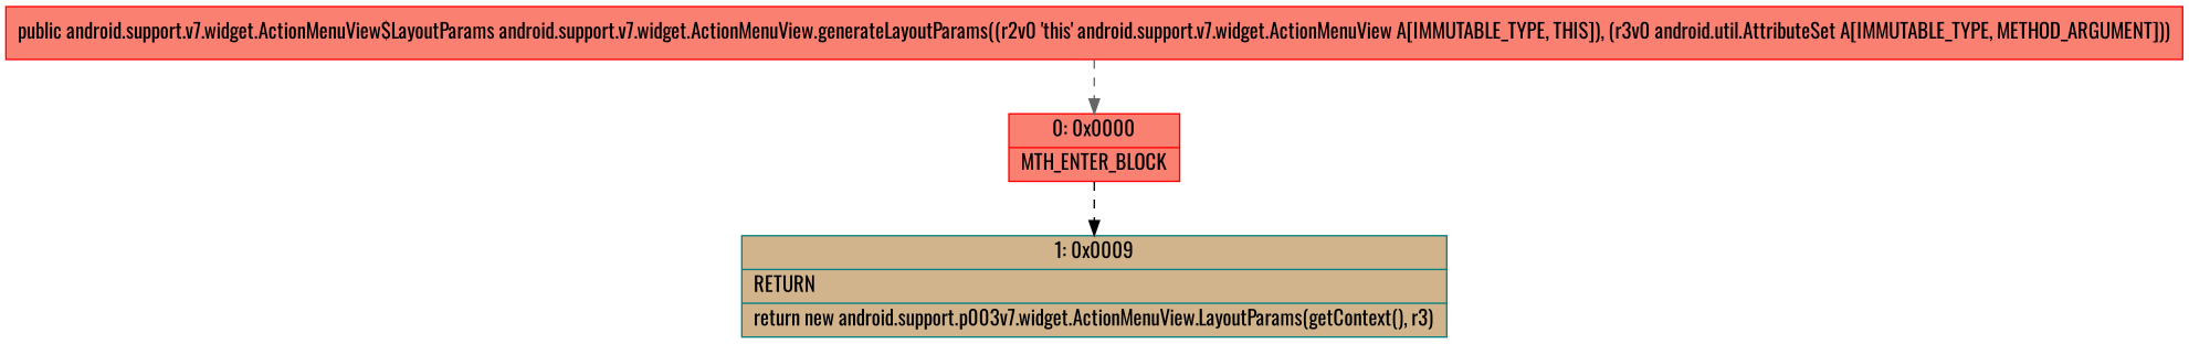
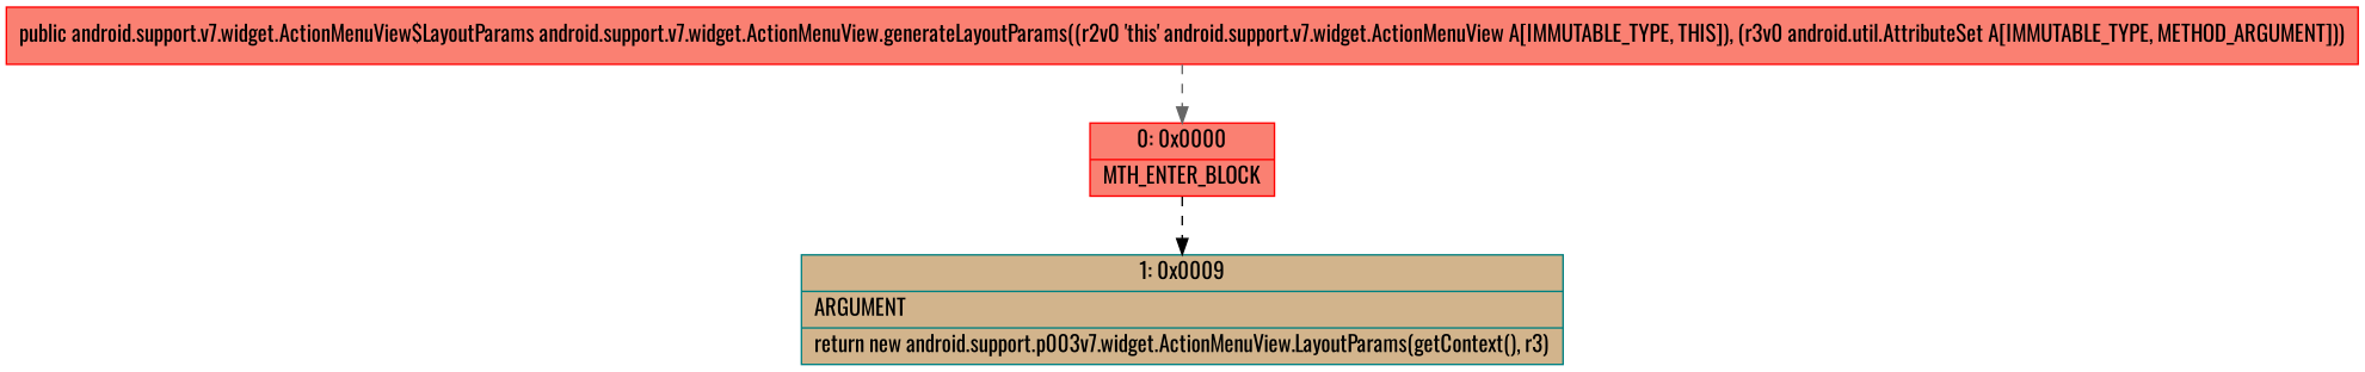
  digraph {
    fontname=Oswald
    node [shape=record style=filled fillcolor=salmon color=red fontname=Oswald]
    edge [style=dashed fontname=Oswald]
    n1 [label="{0\:\ 0x0000|MTH_ENTER_BLOCK\l}"]
-   n2 [label="{1\:\ 0x0009|RETURN\l|return new android.support.p003v7.widget.ActionMenuView.LayoutParams(getContext(), r3)\l}" fillcolor=tan color=teal]
+   n2 [label="{1\:\ 0x0009|ARGUMENT\l|return new android.support.p003v7.widget.ActionMenuView.LayoutParams(getContext(), r3)\l}" fillcolor=tan color=teal]
    n3 [label="{public android.support.v7.widget.ActionMenuView$LayoutParams android.support.v7.widget.ActionMenuView.generateLayoutParams((r2v0 'this' android.support.v7.widget.ActionMenuView A[IMMUTABLE_TYPE, THIS]), (r3v0 android.util.AttributeSet A[IMMUTABLE_TYPE, METHOD_ARGUMENT])) }"]
    n1 -> n2 [color=black]
    n3 -> n1 [color=gray40]
  }
